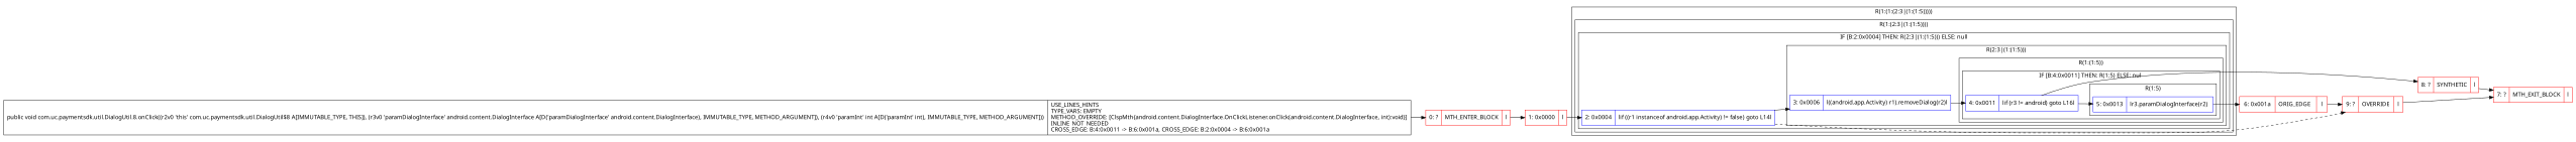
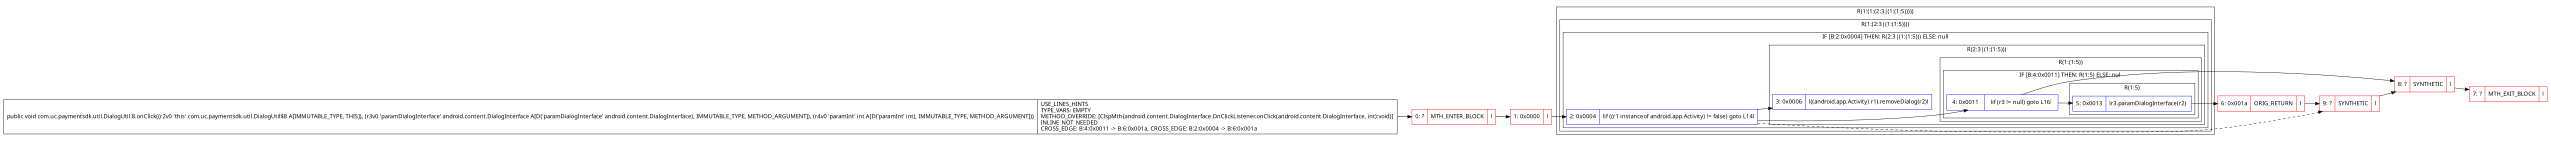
  digraph {
    fontname="Noto Sans"
    rankdir=LR
    node [color=red fontname="Noto Sans" shape=record]
    edge [fontname="Noto Sans"]
    n1 [color=blue label="{5\:\ 0x0013|lr3.paramDialogInterface(r2)l}"]
-   n2 [color=blue label="{4\:\ 0x0011|lif (r3 != android) goto L16l}"]
+   n2 [color=blue label="{4\:\ 0x0011|lif (r3 != null) goto L16l}"]
    n3 [color=blue label="{3\:\ 0x0006|l((android.app.Activity) r1).removeDialog(r2)l}"]
    n4 [color=blue label="{2\:\ 0x0004|lif ((r1 instanceof android.app.Activity) != false) goto L14l}"]
-   n5 [label="{6\:\ 0x001a|ORIG_EDGE\l|l}"]
+   n5 [label="{6\:\ 0x001a|ORIG_RETURN\l|l}"]
    n6 [label="{8\:\ ?|SYNTHETIC\l|l}"]
-   n7 [label="{9\:\ ?|OVERRIDE\l|l}"]
+   n7 [label="{9\:\ ?|SYNTHETIC\l|l}"]
    n8 [label="{7\:\ ?|MTH_EXIT_BLOCK\l|l}"]
    n9 [label="{0\:\ ?|MTH_ENTER_BLOCK\l|l}"]
    n10 [label="{1\:\ 0x0000|l}"]
    n11 [label="{public void com.uc.paymentsdk.util.DialogUtil.8.onClick((r2v0 'this' com.uc.paymentsdk.util.DialogUtil$8 A[IMMUTABLE_TYPE, THIS]), (r3v0 'paramDialogInterface' android.content.DialogInterface A[D('paramDialogInterface' android.content.DialogInterface), IMMUTABLE_TYPE, METHOD_ARGUMENT]), (r4v0 'paramInt' int A[D('paramInt' int), IMMUTABLE_TYPE, METHOD_ARGUMENT]))  | USE_LINES_HINTS\lTYPE_VARS: EMPTY\lMETHOD_OVERRIDE: [ClspMth\{android.content.DialogInterface.OnClickListener.onClick(android.content.DialogInterface, int):void\}]\lINLINE_NOT_NEEDED\lCROSS_EDGE: B:4:0x0011 \-\> B:6:0x001a, CROSS_EDGE: B:2:0x0004 \-\> B:6:0x001a\l}" color=""]
    subgraph cluster_1 {
      label="R(1:(1:(2:3|(1:(1:5)))))"
      subgraph cluster_2 {
        label="R(1:(2:3|(1:(1:5))))"
        subgraph cluster_3 {
          label="IF [B:2:0x0004] THEN: R(2:3|(1:(1:5))) ELSE: null"
          n4
          subgraph cluster_4 {
            label="R(2:3|(1:(1:5)))"
            n3
            subgraph cluster_5 {
              label="R(1:(1:5))"
              subgraph cluster_6 {
                label="IF [B:4:0x0011] THEN: R(1:5) ELSE: null"
                n2
                subgraph cluster_7 {
                  label="R(1:5)"
                  n1
                }
              }
            }
          }
        }
      }
    }
    n1 -> n5
    n2 -> n1
    n2 -> n6 [style=solid]
-   n3 -> n2
+   n4 -> n2
    n4 -> n3
    n4 -> n7 [style=dashed]
    n5 -> n7
    n6 -> n8
-   n7 -> n8
+   n7 -> n6
    n9 -> n10
    n10 -> n4
    n11 -> n9
  }
